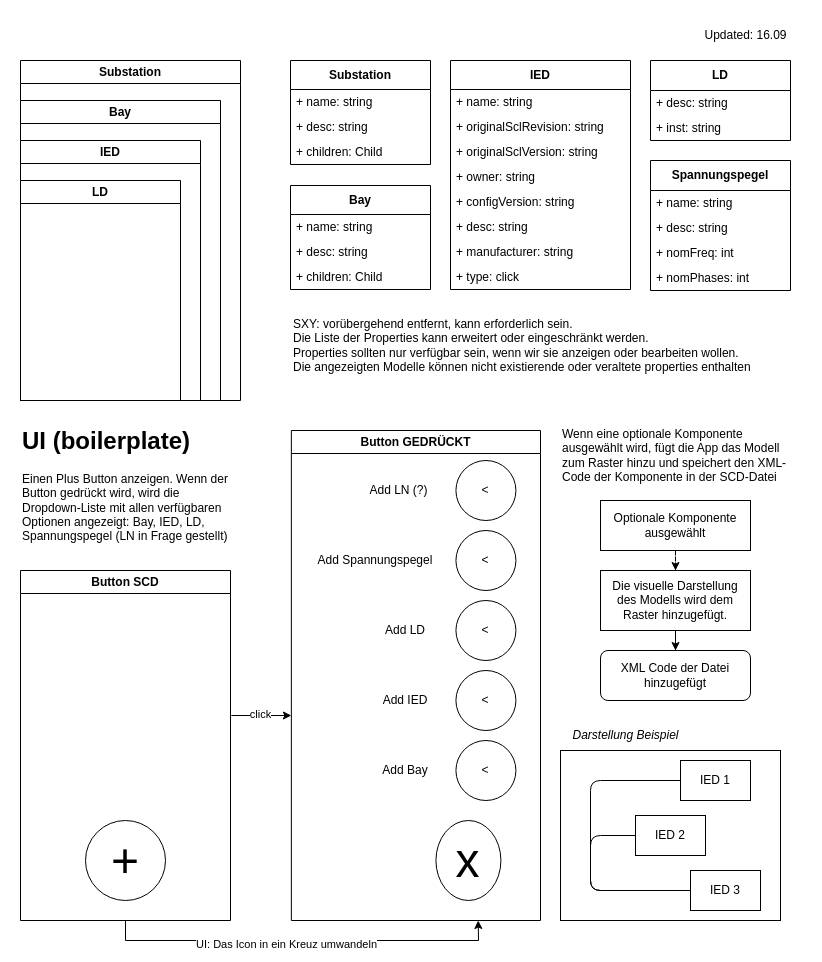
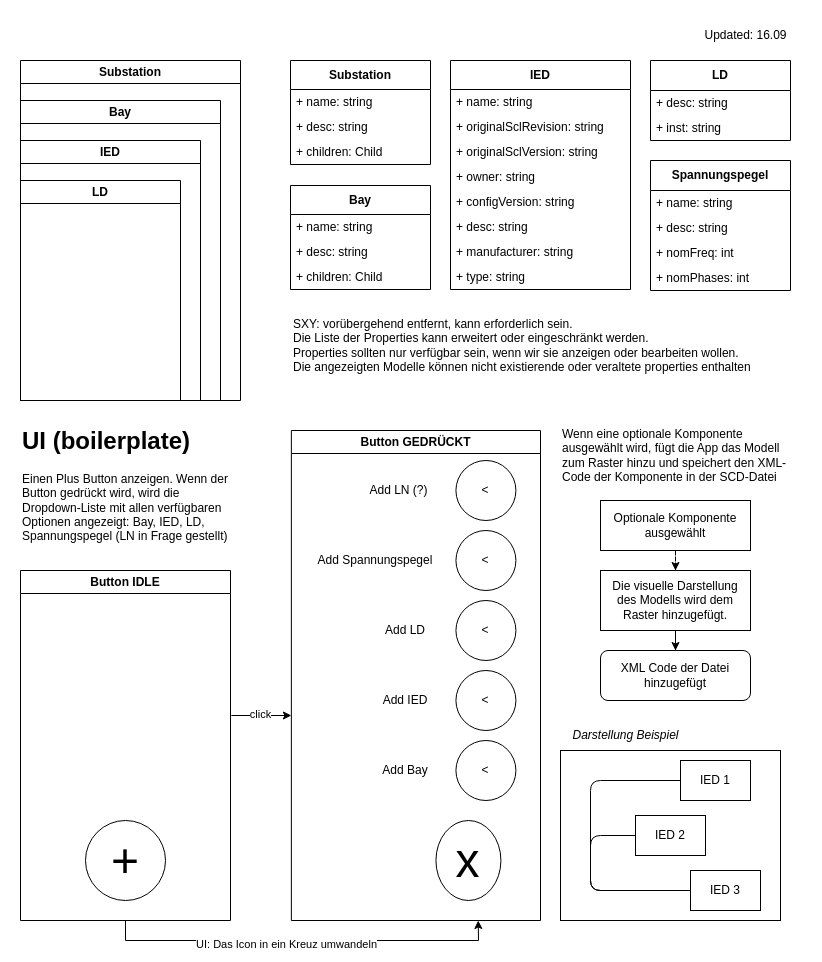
  <mxCell id="0" />
  <mxCell id="1" parent="0" />
  <mxCell id="2" value="Substation" style="swimlane;whiteSpace=wrap;html=1;" parent="1" vertex="1"><mxGeometry x="20" y="60" width="220" height="340" as="geometry" /></mxCell>
  <mxCell id="3" value="Bay" style="swimlane;whiteSpace=wrap;html=1;" parent="2" vertex="1"><mxGeometry y="40" width="200" height="300" as="geometry" /></mxCell>
  <mxCell id="4" value="IED" style="swimlane;whiteSpace=wrap;html=1;" parent="3" vertex="1"><mxGeometry y="40" width="180" height="260" as="geometry" /></mxCell>
  <mxCell id="5" value="LD" style="swimlane;whiteSpace=wrap;html=1;" parent="4" vertex="1"><mxGeometry y="40" width="160" height="220" as="geometry" /></mxCell>
  <mxCell id="6" value="Substation" style="swimlane;fontStyle=1;align=center;verticalAlign=middle;childLayout=stackLayout;horizontal=1;startSize=29;horizontalStack=0;resizeParent=1;resizeParentMax=0;resizeLast=0;collapsible=0;marginBottom=0;html=1;whiteSpace=wrap;" parent="1" vertex="1"><mxGeometry x="290" y="60" width="140" height="104" as="geometry" /></mxCell>
  <mxCell id="7" value="+ name: string" style="text;html=1;strokeColor=none;fillColor=none;align=left;verticalAlign=middle;spacingLeft=4;spacingRight=4;overflow=hidden;rotatable=0;points=[[0,0.5],[1,0.5]];portConstraint=eastwest;whiteSpace=wrap;" parent="6" vertex="1"><mxGeometry y="29" width="140" height="25" as="geometry" /></mxCell>
  <mxCell id="8" value="+ desc: string" style="text;html=1;strokeColor=none;fillColor=none;align=left;verticalAlign=middle;spacingLeft=4;spacingRight=4;overflow=hidden;rotatable=0;points=[[0,0.5],[1,0.5]];portConstraint=eastwest;whiteSpace=wrap;" parent="6" vertex="1"><mxGeometry y="54" width="140" height="25" as="geometry" /></mxCell>
  <mxCell id="9" value="+ children:&amp;nbsp;Child" style="text;html=1;strokeColor=none;fillColor=none;align=left;verticalAlign=middle;spacingLeft=4;spacingRight=4;overflow=hidden;rotatable=0;points=[[0,0.5],[1,0.5]];portConstraint=eastwest;whiteSpace=wrap;" parent="6" vertex="1"><mxGeometry y="79" width="140" height="25" as="geometry" /></mxCell>
  <mxCell id="10" value="Bay" style="swimlane;fontStyle=1;align=center;verticalAlign=middle;childLayout=stackLayout;horizontal=1;startSize=29;horizontalStack=0;resizeParent=1;resizeParentMax=0;resizeLast=0;collapsible=0;marginBottom=0;html=1;whiteSpace=wrap;" parent="1" vertex="1"><mxGeometry x="290" y="185" width="140" height="104" as="geometry" /></mxCell>
  <mxCell id="11" value="+ name: string" style="text;html=1;strokeColor=none;fillColor=none;align=left;verticalAlign=middle;spacingLeft=4;spacingRight=4;overflow=hidden;rotatable=0;points=[[0,0.5],[1,0.5]];portConstraint=eastwest;whiteSpace=wrap;" parent="10" vertex="1"><mxGeometry y="29" width="140" height="25" as="geometry" /></mxCell>
  <mxCell id="12" value="+ desc: string" style="text;html=1;strokeColor=none;fillColor=none;align=left;verticalAlign=middle;spacingLeft=4;spacingRight=4;overflow=hidden;rotatable=0;points=[[0,0.5],[1,0.5]];portConstraint=eastwest;whiteSpace=wrap;" parent="10" vertex="1"><mxGeometry y="54" width="140" height="25" as="geometry" /></mxCell>
  <mxCell id="13" value="+ children: Child" style="text;html=1;strokeColor=none;fillColor=none;align=left;verticalAlign=middle;spacingLeft=4;spacingRight=4;overflow=hidden;rotatable=0;points=[[0,0.5],[1,0.5]];portConstraint=eastwest;whiteSpace=wrap;" parent="10" vertex="1"><mxGeometry y="79" width="140" height="25" as="geometry" /></mxCell>
  <mxCell id="14" value="IED" style="swimlane;fontStyle=1;align=center;verticalAlign=middle;childLayout=stackLayout;horizontal=1;startSize=29;horizontalStack=0;resizeParent=1;resizeParentMax=0;resizeLast=0;collapsible=0;marginBottom=0;html=1;whiteSpace=wrap;" parent="1" vertex="1"><mxGeometry x="450" y="60" width="180" height="229" as="geometry" /></mxCell>
  <mxCell id="15" value="+ name: string" style="text;html=1;strokeColor=none;fillColor=none;align=left;verticalAlign=middle;spacingLeft=4;spacingRight=4;overflow=hidden;rotatable=0;points=[[0,0.5],[1,0.5]];portConstraint=eastwest;whiteSpace=wrap;" parent="14" vertex="1"><mxGeometry y="29" width="180" height="25" as="geometry" /></mxCell>
  <mxCell id="16" value="+ originalSclRevision: string" style="text;html=1;strokeColor=none;fillColor=none;align=left;verticalAlign=middle;spacingLeft=4;spacingRight=4;overflow=hidden;rotatable=0;points=[[0,0.5],[1,0.5]];portConstraint=eastwest;whiteSpace=wrap;" parent="14" vertex="1"><mxGeometry y="54" width="180" height="25" as="geometry" /></mxCell>
  <mxCell id="17" value="+ originalSclVersion: string" style="text;html=1;strokeColor=none;fillColor=none;align=left;verticalAlign=middle;spacingLeft=4;spacingRight=4;overflow=hidden;rotatable=0;points=[[0,0.5],[1,0.5]];portConstraint=eastwest;whiteSpace=wrap;" parent="14" vertex="1"><mxGeometry y="79" width="180" height="25" as="geometry" /></mxCell>
  <mxCell id="18" value="+ owner: string" style="text;html=1;strokeColor=none;fillColor=none;align=left;verticalAlign=middle;spacingLeft=4;spacingRight=4;overflow=hidden;rotatable=0;points=[[0,0.5],[1,0.5]];portConstraint=eastwest;whiteSpace=wrap;" parent="14" vertex="1"><mxGeometry y="104" width="180" height="25" as="geometry" /></mxCell>
  <mxCell id="19" value="+&amp;nbsp;configVersion: string" style="text;html=1;strokeColor=none;fillColor=none;align=left;verticalAlign=middle;spacingLeft=4;spacingRight=4;overflow=hidden;rotatable=0;points=[[0,0.5],[1,0.5]];portConstraint=eastwest;whiteSpace=wrap;" parent="14" vertex="1"><mxGeometry y="129" width="180" height="25" as="geometry" /></mxCell>
  <mxCell id="20" value="+&amp;nbsp;desc: string" style="text;html=1;strokeColor=none;fillColor=none;align=left;verticalAlign=middle;spacingLeft=4;spacingRight=4;overflow=hidden;rotatable=0;points=[[0,0.5],[1,0.5]];portConstraint=eastwest;whiteSpace=wrap;" parent="14" vertex="1"><mxGeometry y="154" width="180" height="25" as="geometry" /></mxCell>
  <mxCell id="21" value="+&amp;nbsp;manufacturer: string" style="text;html=1;strokeColor=none;fillColor=none;align=left;verticalAlign=middle;spacingLeft=4;spacingRight=4;overflow=hidden;rotatable=0;points=[[0,0.5],[1,0.5]];portConstraint=eastwest;whiteSpace=wrap;" parent="14" vertex="1"><mxGeometry y="179" width="180" height="25" as="geometry" /></mxCell>
- <mxCell id="22" value="+&amp;nbsp;type: click" style="text;html=1;strokeColor=none;fillColor=none;align=left;verticalAlign=middle;spacingLeft=4;spacingRight=4;overflow=hidden;rotatable=0;points=[[0,0.5],[1,0.5]];portConstraint=eastwest;whiteSpace=wrap;" parent="14" vertex="1"><mxGeometry y="204" width="180" height="25" as="geometry" /></mxCell>
+ <mxCell id="22" value="+&amp;nbsp;type: string" style="text;html=1;strokeColor=none;fillColor=none;align=left;verticalAlign=middle;spacingLeft=4;spacingRight=4;overflow=hidden;rotatable=0;points=[[0,0.5],[1,0.5]];portConstraint=eastwest;whiteSpace=wrap;" parent="14" vertex="1"><mxGeometry y="204" width="180" height="25" as="geometry" /></mxCell>
  <mxCell id="23" value="LD" style="swimlane;fontStyle=1;align=center;verticalAlign=middle;childLayout=stackLayout;horizontal=1;startSize=30;horizontalStack=0;resizeParent=1;resizeParentMax=0;resizeLast=0;collapsible=0;marginBottom=0;html=1;whiteSpace=wrap;" parent="1" vertex="1"><mxGeometry x="650" y="60" width="140" height="80" as="geometry" /></mxCell>
  <mxCell id="24" value="+&amp;nbsp;desc: string" style="text;html=1;strokeColor=none;fillColor=none;align=left;verticalAlign=middle;spacingLeft=4;spacingRight=4;overflow=hidden;rotatable=0;points=[[0,0.5],[1,0.5]];portConstraint=eastwest;whiteSpace=wrap;" parent="23" vertex="1"><mxGeometry y="30" width="140" height="25" as="geometry" /></mxCell>
  <mxCell id="25" value="+ inst: string" style="text;html=1;strokeColor=none;fillColor=none;align=left;verticalAlign=middle;spacingLeft=4;spacingRight=4;overflow=hidden;rotatable=0;points=[[0,0.5],[1,0.5]];portConstraint=eastwest;whiteSpace=wrap;" parent="23" vertex="1"><mxGeometry y="55" width="140" height="25" as="geometry" /></mxCell>
  <mxCell id="26" value="&lt;h1 style=&quot;margin-top: 0px;&quot;&gt;UI (boilerplate)&lt;/h1&gt;&lt;p&gt;Einen Plus Button anzeigen. Wenn der Button gedrückt wird, wird die Dropdown-Liste mit allen verfügbaren Optionen angezeigt: Bay, IED, LD, Spannungspegel (LN in Frage gestellt)&lt;/p&gt;" style="text;html=1;whiteSpace=wrap;overflow=hidden;rounded=0;" parent="1" vertex="1"><mxGeometry x="20" y="420" width="220" height="130" as="geometry" /></mxCell>
- <mxCell id="27" value="Button SCD" style="swimlane;whiteSpace=wrap;html=1;" parent="1" vertex="1"><mxGeometry x="20" y="570" width="210" height="350" as="geometry" /></mxCell>
+ <mxCell id="27" value="Button IDLE" style="swimlane;whiteSpace=wrap;html=1;" parent="1" vertex="1"><mxGeometry x="20" y="570" width="210" height="350" as="geometry" /></mxCell>
  <mxCell id="28" value="&lt;span style=&quot;font-size: 48px;&quot;&gt;+&lt;/span&gt;" style="ellipse;whiteSpace=wrap;html=1;aspect=fixed;" parent="27" vertex="1"><mxGeometry x="65" y="250" width="80" height="80" as="geometry" /></mxCell>
  <mxCell id="29" value="Button GEDRÜCKT" style="swimlane;whiteSpace=wrap;html=1;" parent="1" vertex="1"><mxGeometry x="290.87" y="430" width="249.13" height="490" as="geometry" /></mxCell>
  <mxCell id="30" value="&lt;span style=&quot;font-size: 48px;&quot;&gt;x&lt;/span&gt;" style="ellipse;whiteSpace=wrap;html=1;aspect=fixed;" parent="29" vertex="1"><mxGeometry x="144.56" y="390" width="65" height="80" as="geometry" /></mxCell>
  <mxCell id="31" value="&amp;lt;" style="ellipse;whiteSpace=wrap;html=1;aspect=fixed;" parent="29" vertex="1"><mxGeometry x="164.56" y="310" width="60" height="60" as="geometry" /></mxCell>
  <mxCell id="32" value="&amp;lt;" style="ellipse;whiteSpace=wrap;html=1;aspect=fixed;" parent="29" vertex="1"><mxGeometry x="164.56" y="240" width="60" height="60" as="geometry" /></mxCell>
  <mxCell id="33" value="&amp;lt;" style="ellipse;whiteSpace=wrap;html=1;aspect=fixed;" parent="29" vertex="1"><mxGeometry x="164.56" y="170" width="60" height="60" as="geometry" /></mxCell>
  <mxCell id="34" value="Add LD" style="text;html=1;align=center;verticalAlign=middle;whiteSpace=wrap;rounded=0;" parent="29" vertex="1"><mxGeometry x="84.56" y="185" width="60" height="30" as="geometry" /></mxCell>
  <mxCell id="35" value="Add IED" style="text;html=1;align=center;verticalAlign=middle;whiteSpace=wrap;rounded=0;" parent="29" vertex="1"><mxGeometry x="84.56" y="255" width="60" height="30" as="geometry" /></mxCell>
  <mxCell id="36" value="Add Bay" style="text;html=1;align=center;verticalAlign=middle;whiteSpace=wrap;rounded=0;" parent="29" vertex="1"><mxGeometry x="84.56" y="325" width="60" height="30" as="geometry" /></mxCell>
  <mxCell id="37" value="" style="edgeStyle=orthogonalEdgeStyle;rounded=0;orthogonalLoop=1;jettySize=auto;html=1;entryX=0;entryY=0.5;entryDx=0;entryDy=0;" parent="29" edge="1"><mxGeometry relative="1" as="geometry"><mxPoint y="285" as="targetPoint" /><mxPoint x="-60" y="285" as="sourcePoint" /></mxGeometry></mxCell>
  <mxCell id="38" value="click" style="edgeLabel;html=1;align=center;verticalAlign=middle;resizable=0;points=[];" parent="37" vertex="1" connectable="0"><mxGeometry x="-0.039" y="2" relative="1" as="geometry"><mxPoint as="offset" /></mxGeometry></mxCell>
  <mxCell id="39" value="&amp;lt;" style="ellipse;whiteSpace=wrap;html=1;aspect=fixed;" parent="29" vertex="1"><mxGeometry x="164.56" y="100" width="60" height="60" as="geometry" /></mxCell>
  <mxCell id="40" value="Add Spannungspegel" style="text;html=1;align=center;verticalAlign=middle;whiteSpace=wrap;rounded=0;" parent="29" vertex="1"><mxGeometry x="24.56" y="115" width="120" height="30" as="geometry" /></mxCell>
  <mxCell id="41" value="&amp;lt;" style="ellipse;whiteSpace=wrap;html=1;aspect=fixed;" vertex="1" parent="29"><mxGeometry x="164.56" y="30" width="60" height="60" as="geometry" /></mxCell>
  <mxCell id="42" value="Add LN (?)" style="text;html=1;align=center;verticalAlign=middle;whiteSpace=wrap;rounded=0;" vertex="1" parent="29"><mxGeometry x="70" y="45" width="74.56" height="30" as="geometry" /></mxCell>
  <mxCell id="43" value="Spannungspegel" style="swimlane;fontStyle=1;align=center;verticalAlign=middle;childLayout=stackLayout;horizontal=1;startSize=30;horizontalStack=0;resizeParent=1;resizeParentMax=0;resizeLast=0;collapsible=0;marginBottom=0;html=1;whiteSpace=wrap;" parent="1" vertex="1"><mxGeometry x="650" y="160" width="140" height="130" as="geometry" /></mxCell>
  <mxCell id="44" value="+&amp;nbsp;name: string" style="text;html=1;strokeColor=none;fillColor=none;align=left;verticalAlign=middle;spacingLeft=4;spacingRight=4;overflow=hidden;rotatable=0;points=[[0,0.5],[1,0.5]];portConstraint=eastwest;whiteSpace=wrap;" parent="43" vertex="1"><mxGeometry y="30" width="140" height="25" as="geometry" /></mxCell>
  <mxCell id="45" value="+&amp;nbsp;desc: string" style="text;html=1;strokeColor=none;fillColor=none;align=left;verticalAlign=middle;spacingLeft=4;spacingRight=4;overflow=hidden;rotatable=0;points=[[0,0.5],[1,0.5]];portConstraint=eastwest;whiteSpace=wrap;" parent="43" vertex="1"><mxGeometry y="55" width="140" height="25" as="geometry" /></mxCell>
  <mxCell id="46" value="+ nomFreq: int" style="text;html=1;strokeColor=none;fillColor=none;align=left;verticalAlign=middle;spacingLeft=4;spacingRight=4;overflow=hidden;rotatable=0;points=[[0,0.5],[1,0.5]];portConstraint=eastwest;whiteSpace=wrap;" parent="43" vertex="1"><mxGeometry y="80" width="140" height="25" as="geometry" /></mxCell>
  <mxCell id="47" value="+ nomPhases: int" style="text;html=1;strokeColor=none;fillColor=none;align=left;verticalAlign=middle;spacingLeft=4;spacingRight=4;overflow=hidden;rotatable=0;points=[[0,0.5],[1,0.5]];portConstraint=eastwest;whiteSpace=wrap;" parent="43" vertex="1"><mxGeometry y="105" width="140" height="25" as="geometry" /></mxCell>
  <mxCell id="48" value="&lt;div style=&quot;&quot;&gt;&lt;span style=&quot;background-color: initial;&quot;&gt;Wenn eine optionale Komponente ausgewählt wird, fügt die App das Modell zum Raster hinzu und speichert den XML-Code der Komponente in der SCD-Datei&lt;/span&gt;&lt;/div&gt;" style="text;html=1;align=left;verticalAlign=middle;whiteSpace=wrap;rounded=0;" parent="1" vertex="1"><mxGeometry x="560" y="420" width="230" height="70" as="geometry" /></mxCell>
  <mxCell id="49" value="Optionale Komponente ausgewählt" style="rounded=0;whiteSpace=wrap;html=1;" parent="1" vertex="1"><mxGeometry x="600" y="500" width="150" height="50" as="geometry" /></mxCell>
  <mxCell id="50" value="Die visuelle Darstellung des Modells wird dem Raster hinzugefügt." style="rounded=0;whiteSpace=wrap;html=1;" parent="1" vertex="1"><mxGeometry x="600" y="570" width="150" height="60" as="geometry" /></mxCell>
  <mxCell id="51" value="" style="edgeStyle=orthogonalEdgeStyle;rounded=0;orthogonalLoop=1;jettySize=auto;html=1;dashed=1;" parent="1" source="49" target="50" edge="1"><mxGeometry relative="1" as="geometry" /></mxCell>
  <mxCell id="52" value="XML Code der Datei hinzugefügt" style="whiteSpace=wrap;html=1;rounded=1;" parent="1" vertex="1"><mxGeometry x="600" y="650" width="150" height="50" as="geometry" /></mxCell>
  <mxCell id="53" value="" style="edgeStyle=orthogonalEdgeStyle;rounded=0;orthogonalLoop=1;jettySize=auto;html=1;" parent="1" source="50" target="52" edge="1"><mxGeometry relative="1" as="geometry" /></mxCell>
  <mxCell id="54" value="" style="rounded=0;whiteSpace=wrap;html=1;" vertex="1" parent="1"><mxGeometry x="560" y="750" width="220" height="170" as="geometry" /></mxCell>
  <mxCell id="55" value="IED 1" style="rounded=0;whiteSpace=wrap;html=1;" vertex="1" parent="1"><mxGeometry x="680" y="760" width="70" height="40" as="geometry" /></mxCell>
  <mxCell id="56" value="IED 2" style="rounded=0;whiteSpace=wrap;html=1;" vertex="1" parent="1"><mxGeometry x="635" y="815" width="70" height="40" as="geometry" /></mxCell>
  <mxCell id="57" value="IED 3" style="rounded=0;whiteSpace=wrap;html=1;" vertex="1" parent="1"><mxGeometry x="690" y="870" width="70" height="40" as="geometry" /></mxCell>
  <mxCell id="58" value="" style="endArrow=none;html=1;entryX=0;entryY=0.5;entryDx=0;entryDy=0;exitX=0;exitY=0.5;exitDx=0;exitDy=0;" edge="1" parent="1" source="57" target="55"><mxGeometry width="50" height="50" relative="1" as="geometry"><mxPoint x="590" y="770" as="sourcePoint" /><mxPoint x="640" y="720" as="targetPoint" /><Array as="points"><mxPoint x="590" y="890" /><mxPoint x="590" y="780" /></Array></mxGeometry></mxCell>
  <mxCell id="59" value="" style="endArrow=none;html=1;entryX=0;entryY=0.5;entryDx=0;entryDy=0;exitX=0;exitY=0.5;exitDx=0;exitDy=0;" edge="1" parent="1" source="57" target="56"><mxGeometry width="50" height="50" relative="1" as="geometry"><mxPoint x="590" y="770" as="sourcePoint" /><mxPoint x="640" y="720" as="targetPoint" /><Array as="points"><mxPoint x="590" y="890" /><mxPoint x="590" y="835" /></Array></mxGeometry></mxCell>
  <mxCell id="60" value="&lt;i&gt;Darstellung Beispiel&lt;/i&gt;" style="text;html=1;align=center;verticalAlign=middle;resizable=0;points=[];autosize=1;strokeColor=none;fillColor=none;" vertex="1" parent="1"><mxGeometry x="560" y="720" width="130" height="30" as="geometry" /></mxCell>
  <mxCell id="61" value="SXY: vorübergehend entfernt, kann erforderlich sein.&lt;br&gt;Die Liste der Properties kann erweitert oder eingeschränkt werden.&lt;br&gt;Properties sollten nur verfügbar sein, wenn wir sie anzeigen oder bearbeiten wollen.&lt;br&gt;Die angezeigten Modelle können nicht existierende oder veraltete properties enthalten" style="text;html=1;align=left;verticalAlign=middle;resizable=0;points=[];autosize=1;strokeColor=none;fillColor=none;" vertex="1" parent="1"><mxGeometry x="290.87" y="310" width="480" height="70" as="geometry" /></mxCell>
  <mxCell id="62" value="" style="endArrow=classic;html=1;rounded=0;exitX=0.5;exitY=1;exitDx=0;exitDy=0;entryX=0.75;entryY=1;entryDx=0;entryDy=0;" parent="1" source="27" edge="1" target="29"><mxGeometry width="50" height="50" relative="1" as="geometry"><mxPoint x="140.87" y="990" as="sourcePoint" /><mxPoint x="470.87" y="990" as="targetPoint" /><Array as="points"><mxPoint x="125" y="940" /><mxPoint x="478" y="940" /></Array></mxGeometry></mxCell>
  <mxCell id="63" value="UI: Das Icon in ein Kreuz umwandeln" style="edgeLabel;html=1;align=center;verticalAlign=middle;resizable=0;points=[];" parent="62" vertex="1" connectable="0"><mxGeometry x="-0.083" y="-3" relative="1" as="geometry"><mxPoint as="offset" /></mxGeometry></mxCell>
  <mxCell id="64" value="Updated: 16.09" style="text;html=1;align=center;verticalAlign=middle;resizable=0;points=[];autosize=1;strokeColor=none;fillColor=none;" vertex="1" parent="1"><mxGeometry x="690" width="110" height="30" as="geometry" y="20" /></mxCell>
